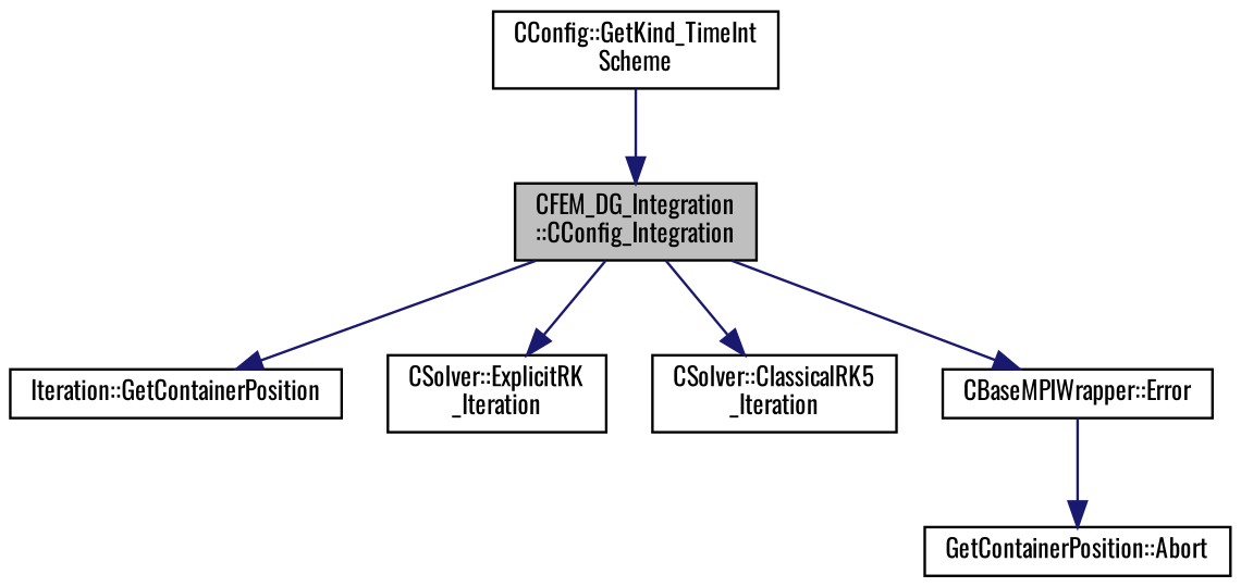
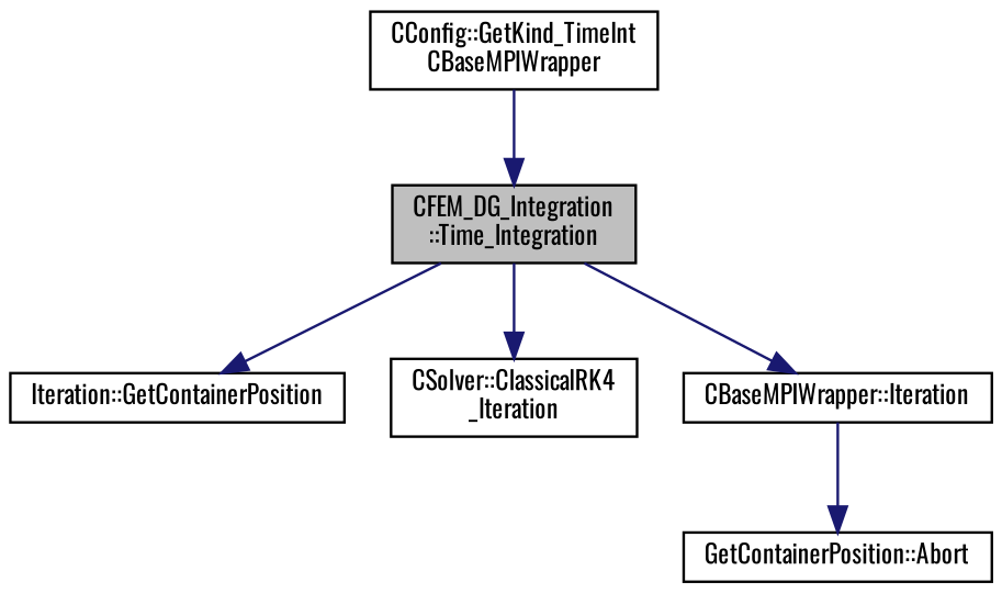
  digraph {
    fontname=Oswald
    rankdir=TB
    node [color=black fillcolor=white fontname=Oswald fontsize=10 shape=record style=filled]
    edge [color=midnightblue fontname=Oswald fontsize=10 labelfontname=Helvetica labelfontsize=10 style=solid]
-   n1 [fillcolor=grey75 fontcolor=black height=0.2 label="CFEM_DG_Integration\l::CConfig_Integration" width=0.4]
+   n1 [fillcolor=grey75 fontcolor=black height=0.2 label="CFEM_DG_Integration\l::Time_Integration" width=0.4]
    n2 [height=0.2 label="Iteration::GetContainerPosition" width=0.4]
-   n3 [height=0.2 label="CSolver::ExplicitRK\l_Iteration" width=0.4]
-   n4 [height=0.2 label="CSolver::ClassicalRK5\l_Iteration" width=0.4]
-   n5 [height=0.2 label="CBaseMPIWrapper::Error" width=0.4]
-   n6 [height=0.2 label="CConfig::GetKind_TimeInt\lScheme" width=0.4]
+   n4 [height=0.2 label="CSolver::ClassicalRK4\l_Iteration" width=0.4]
+   n5 [height=0.2 label="CBaseMPIWrapper::Iteration" width=0.4]
+   n6 [height=0.2 label="CConfig::GetKind_TimeInt\lCBaseMPIWrapper" width=0.4]
    n7 [height=0.2 label="GetContainerPosition::Abort" width=0.4]
    n1 -> n2
-   n1 -> n3
    n1 -> n4
    n1 -> n5
    n5 -> n7
    n6 -> n1
  }
